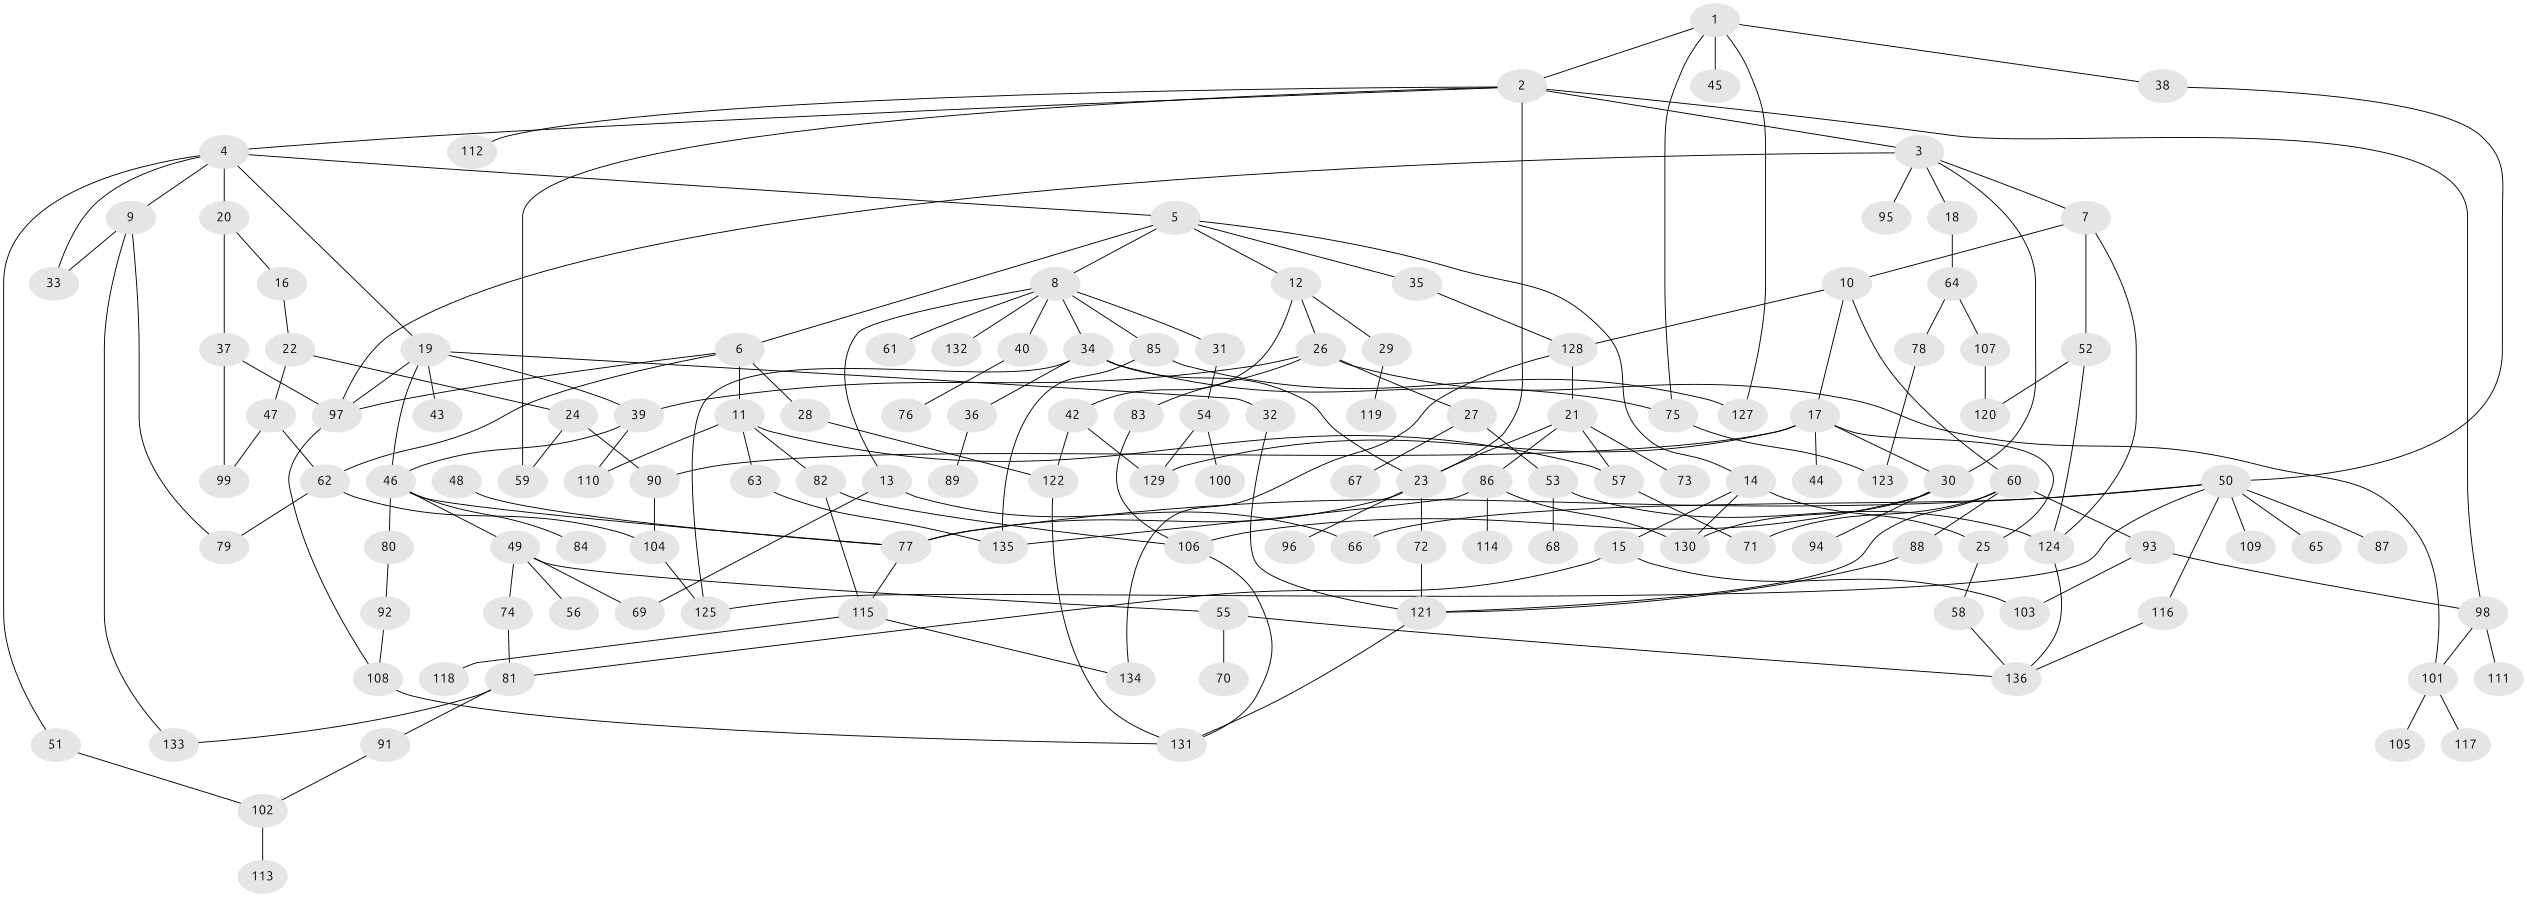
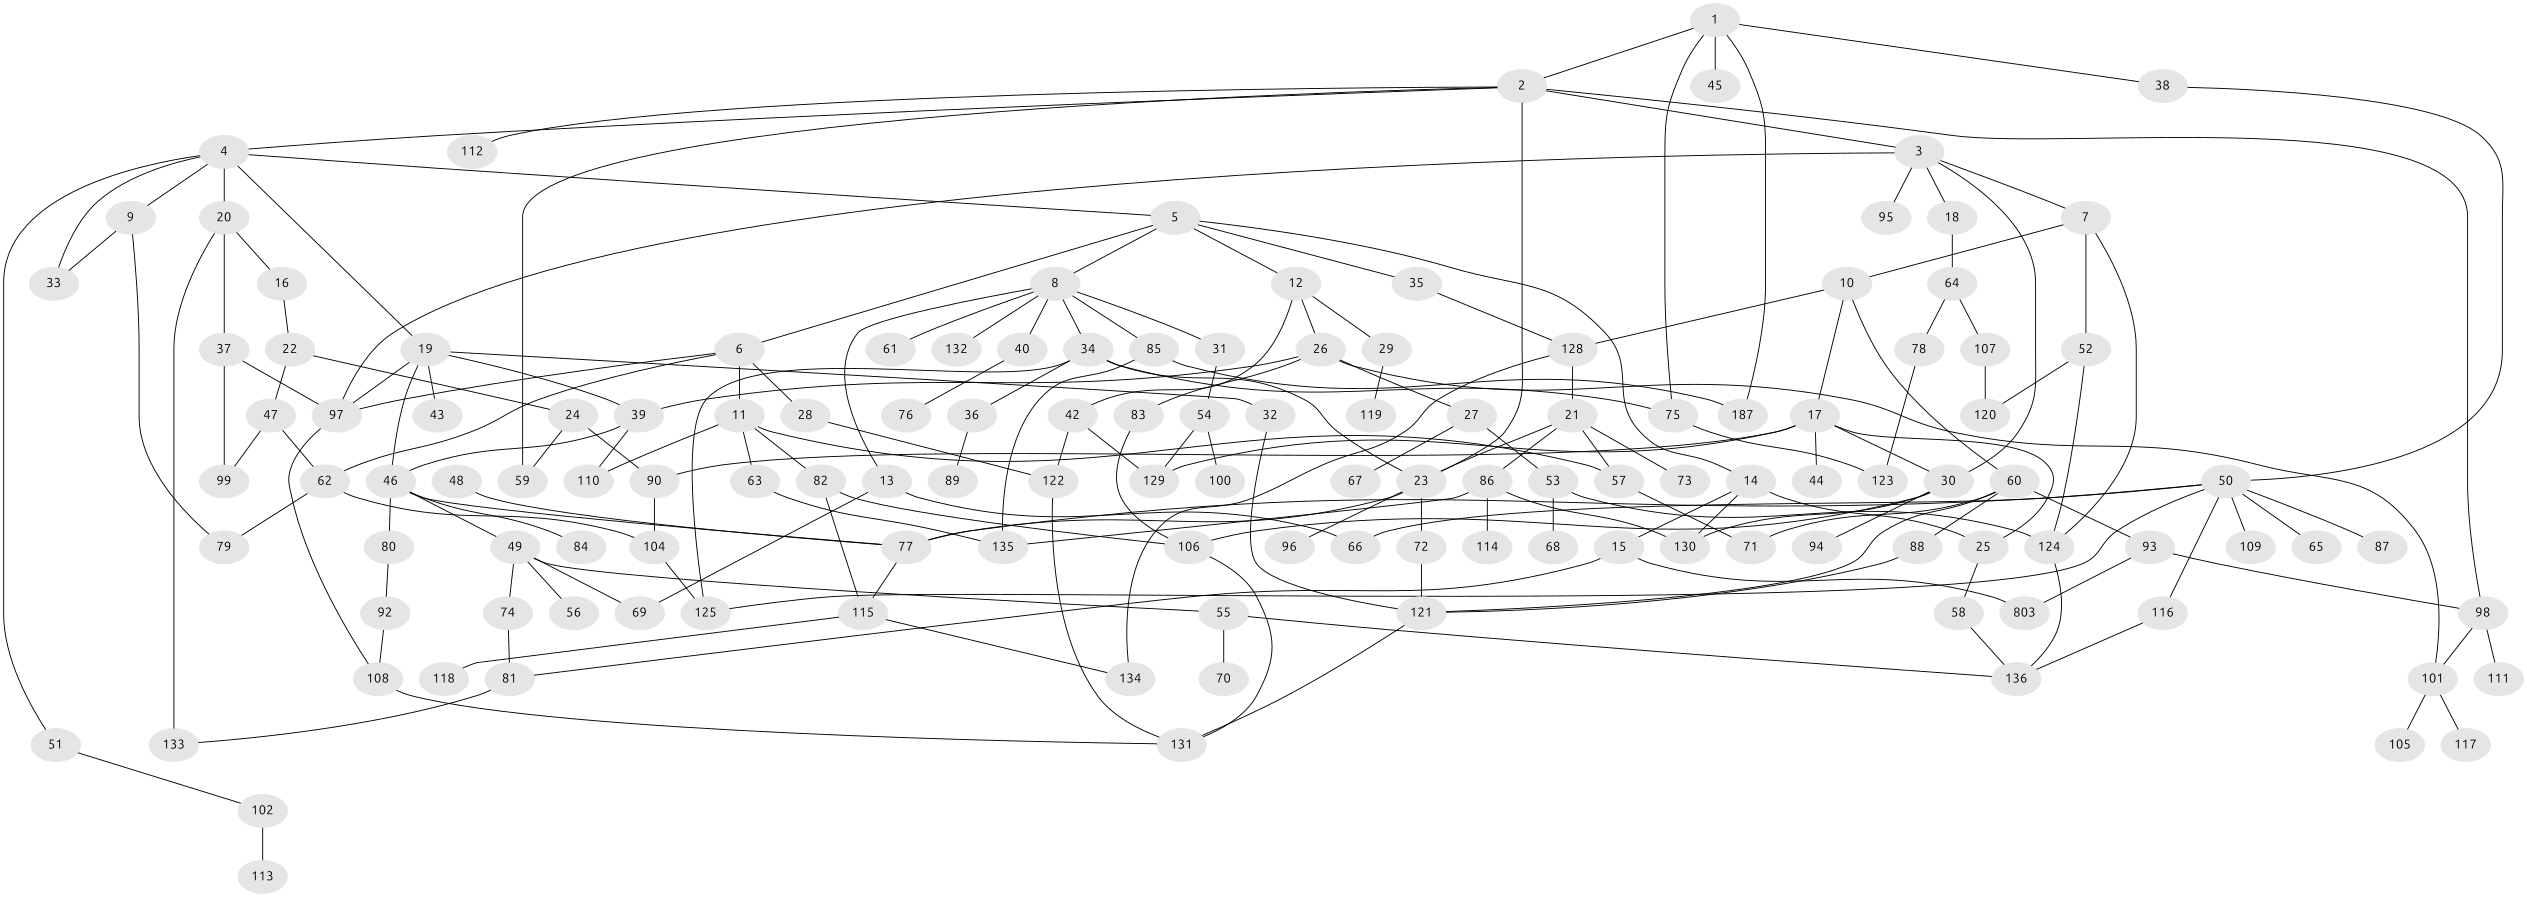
  graph {
    fontname=Ubuntu
    node [color=gray90 fontname=Ubuntu style=filled]
    edge [fontname=Ubuntu]
    1
    2
    38
    45
    75
-   127
+   127 [label=187]
    3
    4
    23
    59
    98
    112
    50
    123
    7
    18
    30
    95
    97
    5
    9
    19
    20
    33
    51
    72
    77
    96
    101
    111
    10
    52
    124
    64
    130
    94
    106
    108
    6
    8
    12
    14
    35
    79
    133
    32
    39
    43
    46
    16
    37
    102
    11
    28
    62
    13
    31
    34
    40
    61
    85
    132
    26
    29
    42
    15
    25
    128
    57
    63
    82
    110
    122
    104
    17
    60
    120
    136
    66
    69
    54
    36
    125
    76
    135
    22
    44
    90
    129
    121
    71
    88
    93
    21
    134
    115
    27
    83
    119
    81
-   103
+   103 [label=803]
    73
    86
    58
-   91
    24
    47
    78
    107
    49
    80
    84
    99
    114
    53
    67
    117
    105
    68
    131
    100
    89
    48
    65
    87
    109
    116
    55
    56
    74
    92
    70
    113
    118
    1 -- 2
    1 -- 38
    1 -- 45
    1 -- 75
    1 -- 127
    2 -- 3
    2 -- 4
    2 -- 23
    2 -- 59
    2 -- 98
    2 -- 112
    38 -- 50
    75 -- 123
    3 -- 7
    3 -- 18
    3 -- 30
    3 -- 95
    3 -- 97
    4 -- 5
    4 -- 9
    4 -- 19
    4 -- 20
    4 -- 33
    4 -- 51
    23 -- 72
    23 -- 77
    23 -- 96
    98 -- 101
    98 -- 111
    50 -- 77
    50 -- 66
    50 -- 125
    50 -- 65
    50 -- 87
    50 -- 109
    50 -- 116
    7 -- 10
    7 -- 52
    7 -- 124
    18 -- 64
    30 -- 130
    30 -- 94
    30 -- 106
    97 -- 108
    5 -- 6
    5 -- 8
    5 -- 12
    5 -- 14
    5 -- 35
    9 -- 33
    9 -- 79
-   9 -- 133
+   20 -- 133
    19 -- 97
    19 -- 32
    19 -- 39
    19 -- 43
    19 -- 46
    20 -- 16
    20 -- 37
    51 -- 102
    72 -- 121
    77 -- 115
    101 -- 117
    101 -- 105
    10 -- 128
    10 -- 17
    10 -- 60
    52 -- 124
    52 -- 120
    124 -- 136
    64 -- 78
    64 -- 107
    106 -- 131
    108 -- 131
    6 -- 97
    6 -- 11
    6 -- 28
    6 -- 62
    8 -- 13
    8 -- 31
    8 -- 34
    8 -- 40
    8 -- 61
    8 -- 85
    8 -- 132
    12 -- 26
    12 -- 29
    12 -- 42
    14 -- 130
    14 -- 15
    14 -- 25
    35 -- 128
    32 -- 121
    39 -- 46
    39 -- 110
    46 -- 77
    46 -- 49
    46 -- 80
    46 -- 84
    16 -- 22
    37 -- 97
    37 -- 99
    102 -- 113
    11 -- 57
    11 -- 63
    11 -- 82
    11 -- 110
    28 -- 122
    62 -- 79
    62 -- 104
    13 -- 66
    13 -- 69
    31 -- 54
    34 -- 75
    34 -- 23
    34 -- 36
    34 -- 125
    40 -- 76
    85 -- 127
    85 -- 135
    26 -- 101
    26 -- 39
    26 -- 27
    26 -- 83
    29 -- 119
    42 -- 122
    42 -- 129
    15 -- 81
    15 -- 103
    25 -- 58
    128 -- 21
    128 -- 134
    57 -- 71
    63 -- 135
    82 -- 106
    82 -- 115
    122 -- 131
    104 -- 125
    17 -- 30
    17 -- 25
    17 -- 44
    17 -- 90
    17 -- 129
    60 -- 121
    60 -- 71
    60 -- 88
    60 -- 93
    54 -- 129
    54 -- 100
    36 -- 89
    22 -- 24
    22 -- 47
    90 -- 104
    121 -- 131
    88 -- 121
    93 -- 98
    93 -- 103
    21 -- 23
    21 -- 57
    21 -- 73
    21 -- 86
    115 -- 134
    115 -- 118
    27 -- 53
    27 -- 67
    83 -- 106
    81 -- 133
-   81 -- 91
    86 -- 130
    86 -- 135
    86 -- 114
    58 -- 136
-   91 -- 102
    24 -- 59
    24 -- 90
    47 -- 62
    47 -- 99
    78 -- 123
    107 -- 120
    49 -- 69
    49 -- 55
    49 -- 56
    49 -- 74
    80 -- 92
    53 -- 124
    53 -- 68
    48 -- 77
    116 -- 136
    55 -- 136
    55 -- 70
    74 -- 81
    92 -- 108
  }
